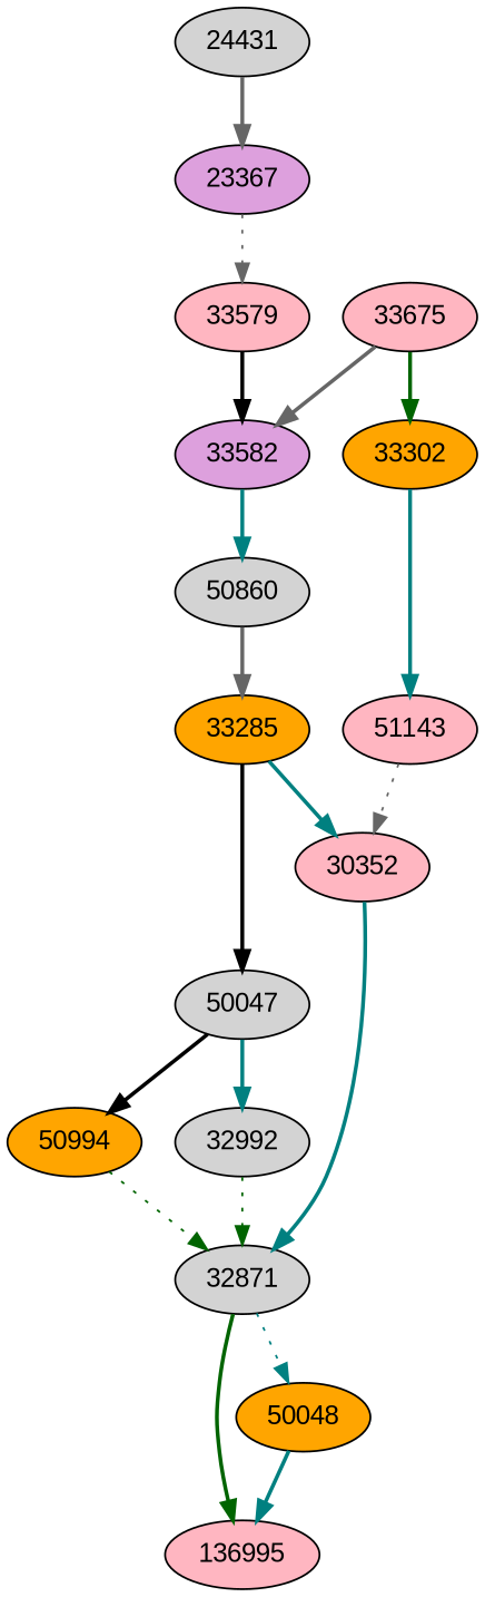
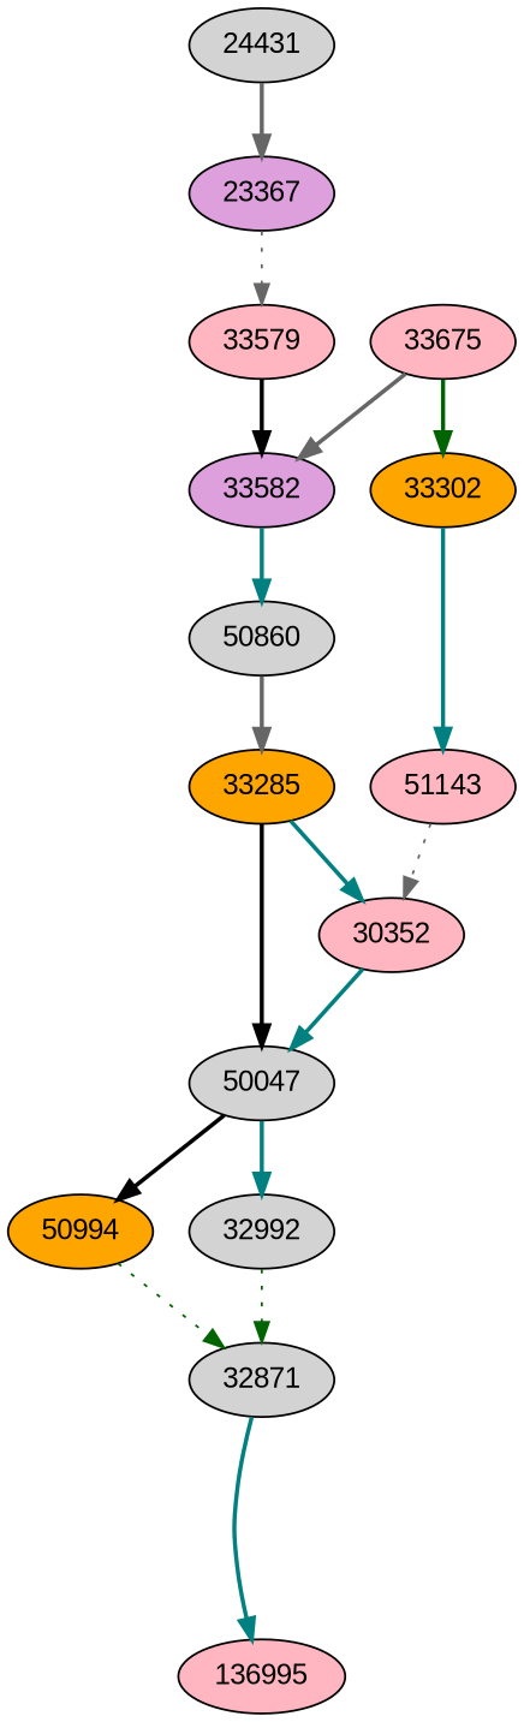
  strict digraph {
    fontname="Liberation Sans"
    node [fillcolor=lightpink fontname="Liberation Sans" style=filled]
    edge [color=teal fontname="Liberation Sans" style=bold]
    n1 [label=136995]
-   n2 [fillcolor=orange label=50048]
    n3 [fillcolor=lightgrey label=32871]
    n4 [fillcolor=orange label=50994]
    n5 [fillcolor=lightgrey label=32992]
    n6 [fillcolor=lightgrey label=50047]
    n7 [label=30352]
    n8 [fillcolor=lightgrey label=50860]
    n9 [fillcolor=orange label=33285]
    n10 [label=51143]
    n11 [fillcolor=plum label=33582]
    n12 [fillcolor=orange label=33302]
    n13 [label=33675]
    n14 [label=33579]
    n15 [fillcolor=plum label=23367]
    n16 [fillcolor=lightgrey label=24431]
-   n2 -> n1
-   n3 -> n1 [color=darkgreen]
-   n3 -> n2 [style=dotted]
+   n3 -> n1
    n4 -> n3 [color=darkgreen style=dotted]
    n5 -> n3 [color=darkgreen style=dotted]
    n6 -> n4 [color=black]
    n6 -> n5
-   n7 -> n3
+   n7 -> n6
    n8 -> n9 [color=gray40]
    n9 -> n6 [color=black]
    n9 -> n7
    n10 -> n7 [color=gray40 style=dotted]
    n11 -> n8
    n12 -> n10
    n13 -> n11 [color=gray40]
    n13 -> n12 [color=darkgreen]
    n14 -> n11 [color=black]
    n15 -> n14 [color=gray40 style=dotted]
    n16 -> n15 [color=gray40]
  }
